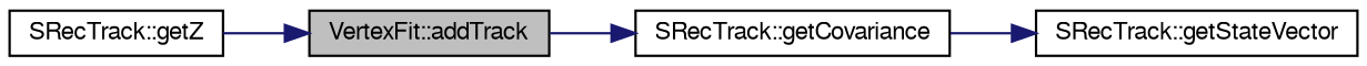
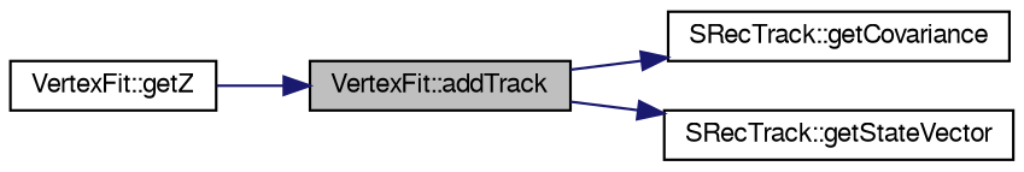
  digraph {
    rankdir=LR
    node [color=black fontname=FreeSans fontsize=10 shape=record]
    edge [color=midnightblue fontname=FreeSans fontsize=10 labelfontname=FreeSans labelfontsize=10 style=solid]
    n1 [fillcolor=grey75 fontcolor=black height=0.2 label="VertexFit::addTrack" style=filled width=0.4]
    n2 [height=0.2 label="SRecTrack::getCovariance" width=0.4]
    n3 [height=0.2 label="SRecTrack::getStateVector" width=0.4]
-   n4 [height=0.2 label="SRecTrack::getZ" width=0.4]
+   n4 [height=0.2 label="VertexFit::getZ" width=0.4]
    n1 -> n2
-   n2 -> n3
+   n1 -> n3
    n4 -> n1
  }
